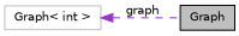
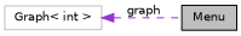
  digraph {
    rankdir=LR
    node [fontname=Helvetica fontsize=10 shape=record style=filled]
-   n1 [color=black fillcolor=grey75 fontcolor=black height=0.2 label="Graph" width=0.4]
+   n1 [color=black fillcolor=grey75 fontcolor=black height=0.2 label=Menu width=0.4]
    n2 [color=grey75 fillcolor=white height=0.2 label="Graph\< int \>" width=0.4]
    n2 -> n1 [color=darkorchid3 dir=back fontname=Helvetica fontsize=10 label=" graph" labelfontname=Helvetica labelfontsize=10 style=dashed]
  }
